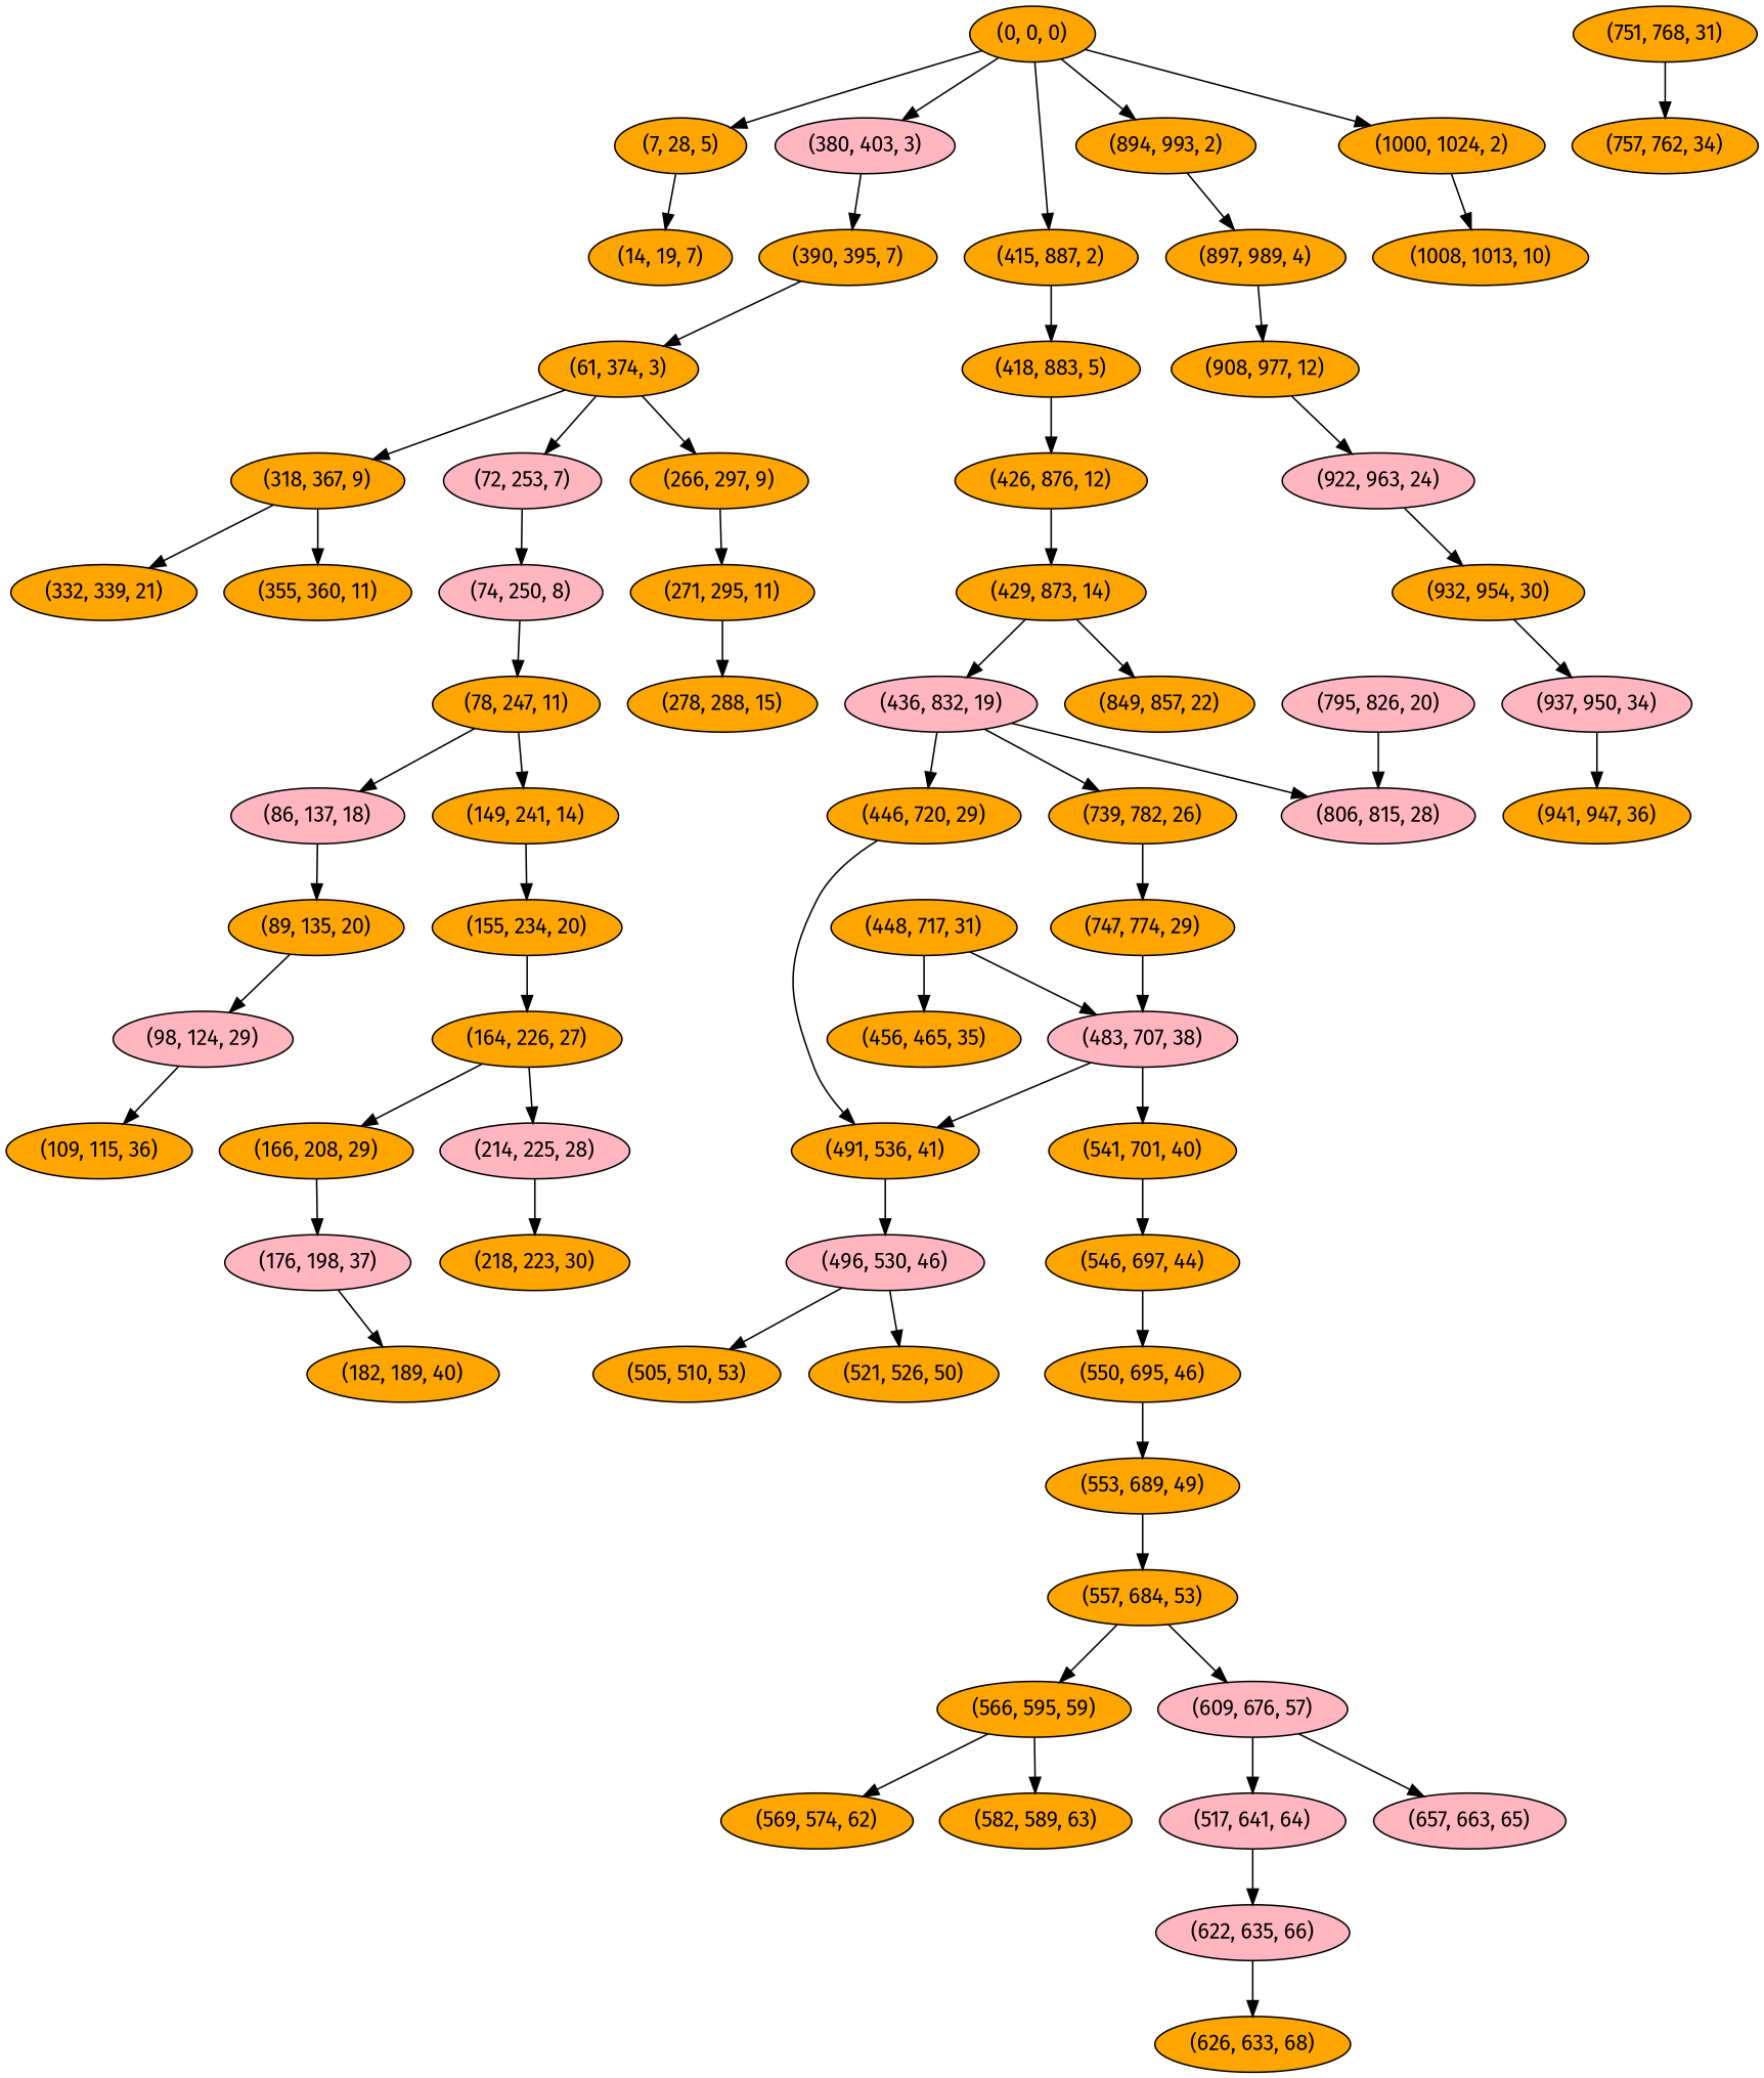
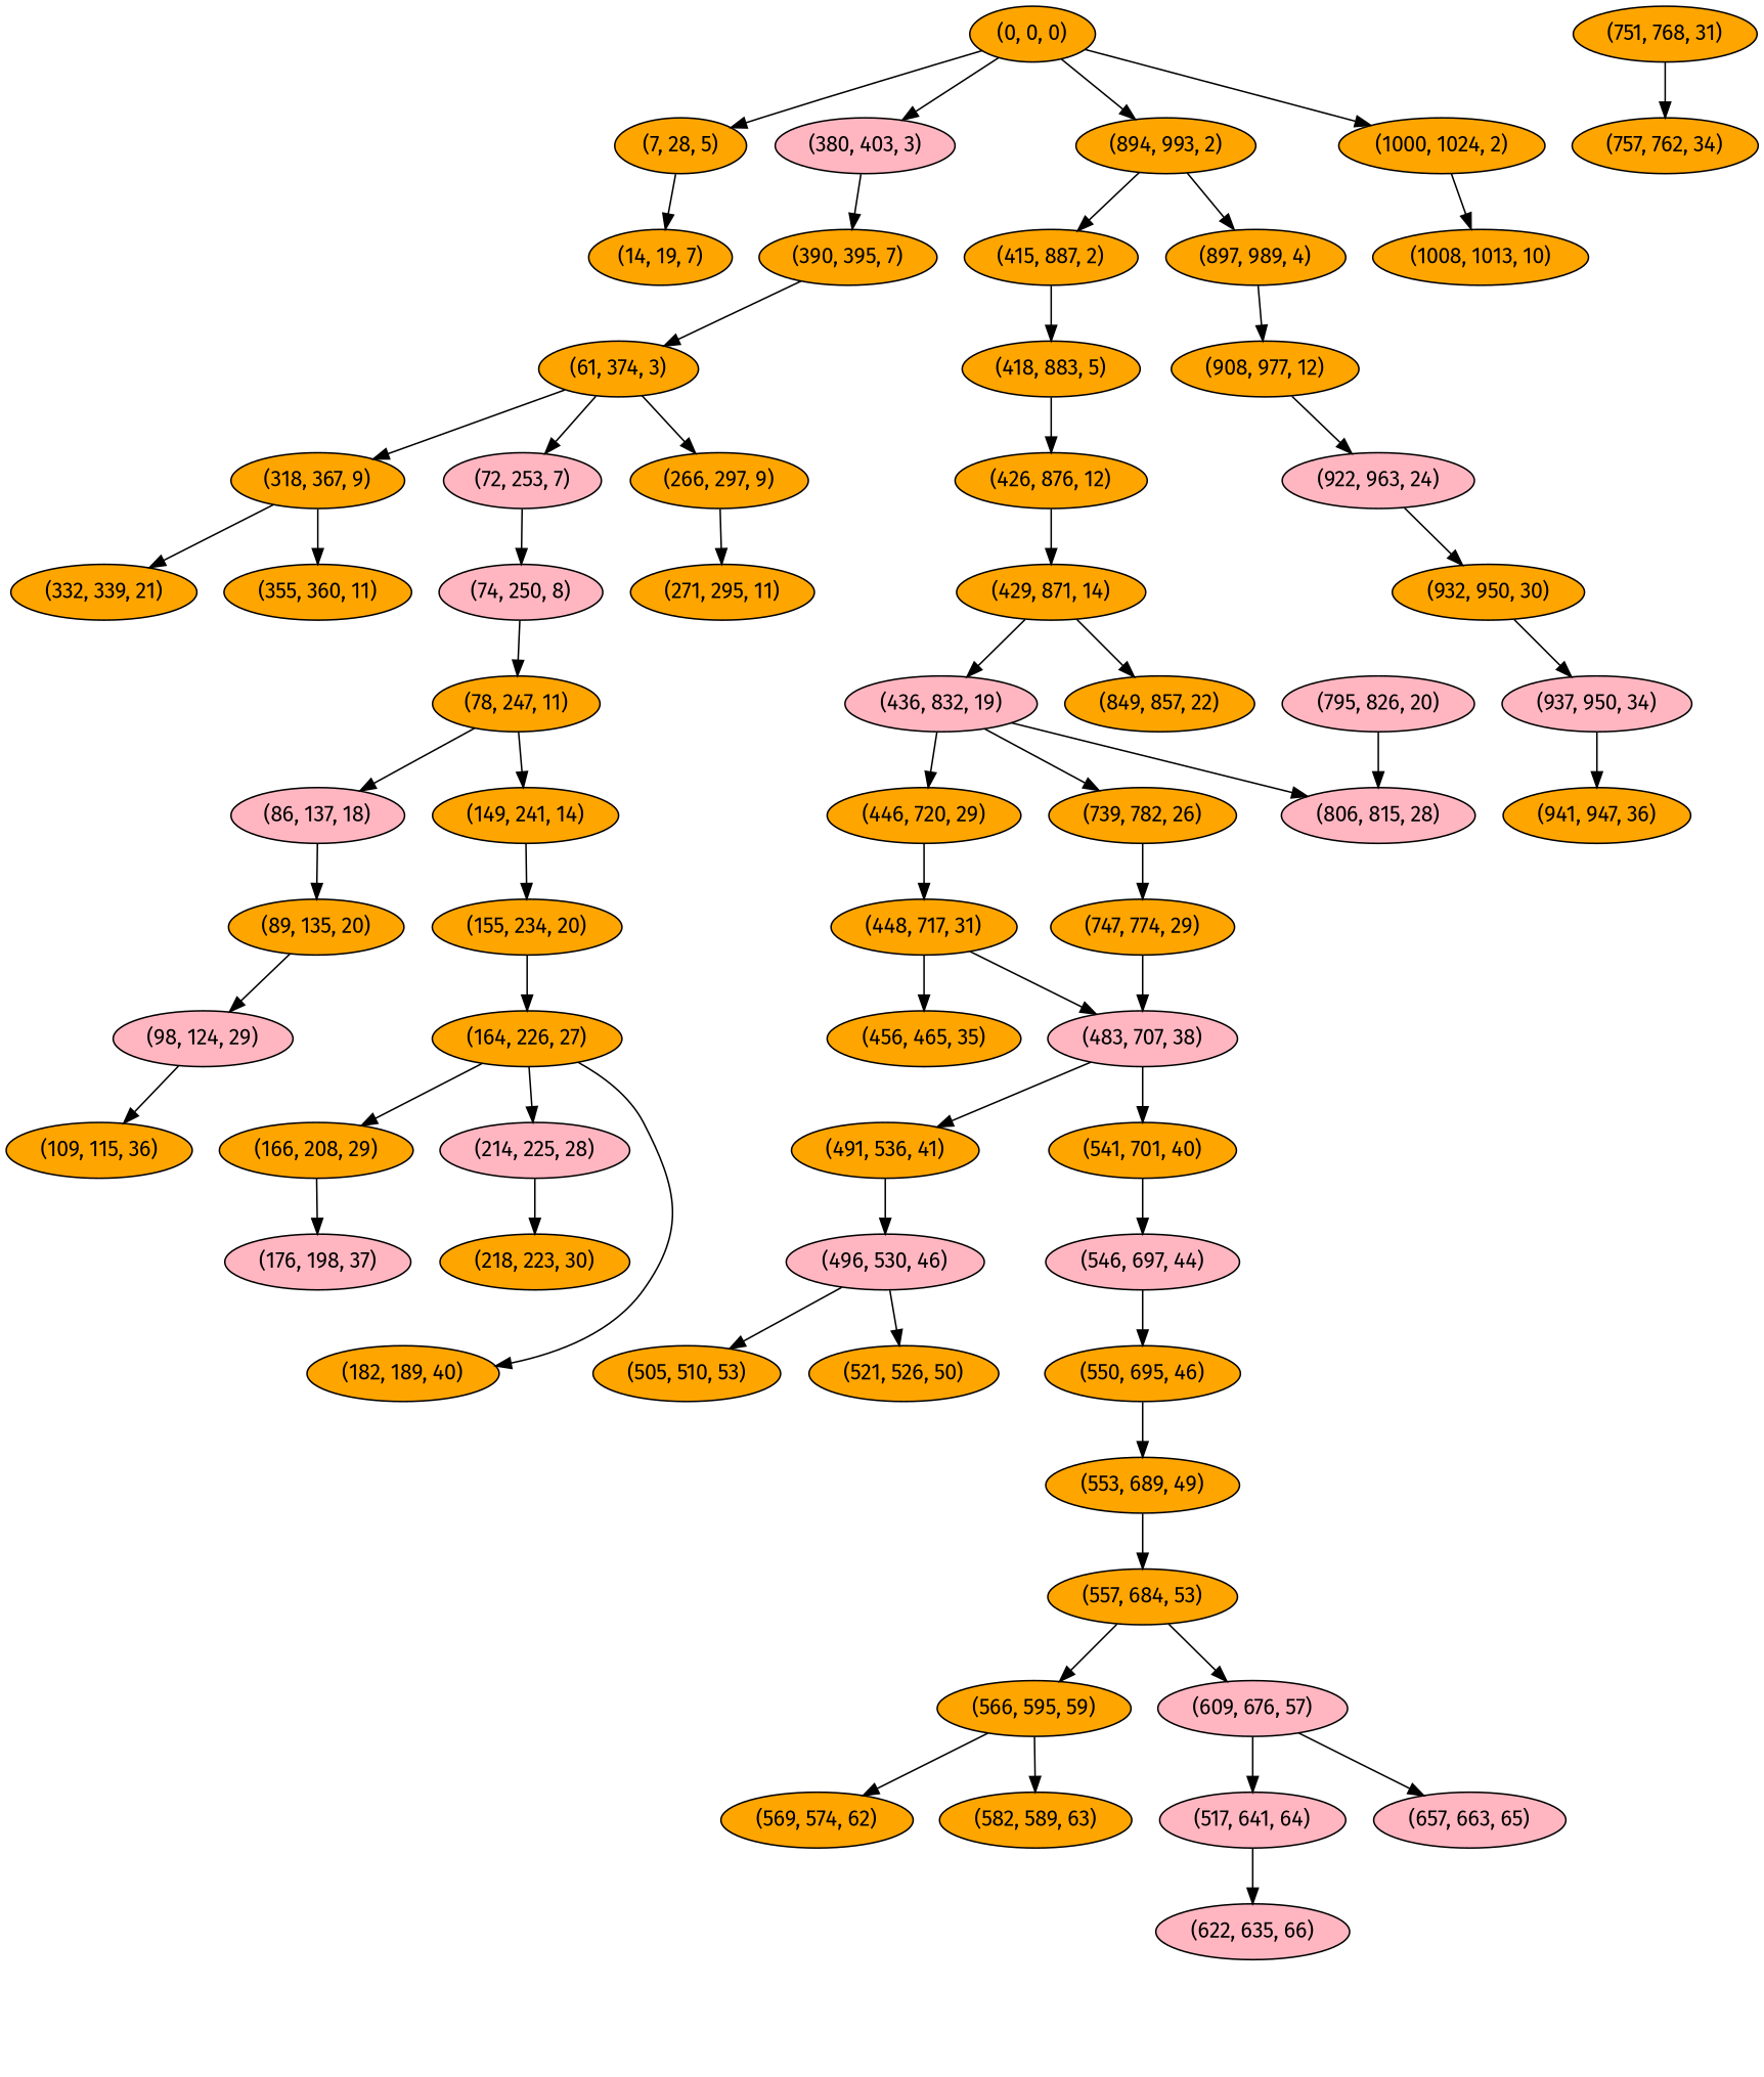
  digraph {
    fontname="Fira Sans"
    node [fillcolor=orange fontname="Fira Sans" style=filled]
    edge [fontname="Fira Sans"]
    "(0, 0, 0)"
    "(7, 28, 5)"
    "(380, 403, 3)" [fillcolor=lightpink]
    "(415, 887, 2)"
    "(894, 993, 2)"
    "(1000, 1024, 2)"
    "(14, 19, 7)"
    "(72, 253, 7)" [fillcolor=lightpink]
    "(61, 374, 3)"
    "(266, 297, 9)"
    "(318, 367, 9)"
    "(390, 395, 7)"
    "(418, 883, 5)"
    "(897, 989, 4)"
    "(1008, 1013, 10)"
    "(74, 250, 8)" [fillcolor=lightpink]
    "(271, 295, 11)"
    "(332, 339, 21)"
    "(355, 360, 11)"
    "(78, 247, 11)"
    "(86, 137, 18)" [fillcolor=lightpink]
    "(149, 241, 14)"
    "(89, 135, 20)"
    "(155, 234, 20)"
    "(98, 124, 29)" [fillcolor=lightpink]
    "(109, 115, 36)"
    "(164, 226, 27)"
    "(166, 208, 29)"
    "(214, 225, 28)" [fillcolor=lightpink]
    "(176, 198, 37)" [fillcolor=lightpink]
    "(218, 223, 30)"
    "(182, 189, 40)"
-   "(278, 288, 15)"
    "(426, 876, 12)"
-   "(429, 871, 14)" [label="(429, 873, 14)"]
+   "(429, 871, 14)"
    "(436, 832, 19)" [fillcolor=lightpink]
    "(849, 857, 22)"
    "(446, 720, 29)"
    "(739, 782, 26)"
    "(806, 815, 28)" [fillcolor=lightpink]
    "(448, 717, 31)"
    "(747, 774, 29)"
    "(795, 826, 20)" [fillcolor=lightpink]
    "(456, 465, 35)"
    "(483, 707, 38)" [fillcolor=lightpink]
    "(491, 536, 41)"
    "(541, 701, 40)"
    "(496, 530, 46)" [fillcolor=lightpink]
-   "(546, 697, 44)"
+   "(546, 697, 44)" [fillcolor=lightpink]
    "(505, 510, 53)"
    "(521, 526, 50)"
    "(550, 695, 46)"
    "(553, 689, 49)"
    "(557, 684, 53)"
    "(566, 595, 59)"
    "(609, 676, 57)" [fillcolor=lightpink]
    "(569, 574, 62)"
    "(582, 589, 63)"
    n59 [fillcolor=lightpink label="(517, 641, 64)"]
    "(657, 663, 65)" [fillcolor=lightpink]
    "(622, 635, 66)" [fillcolor=lightpink]
-   "(626, 633, 68)"
    "(751, 768, 31)"
    "(757, 762, 34)"
    "(908, 977, 12)"
    "(922, 963, 24)" [fillcolor=lightpink]
-   "(932, 954, 30)"
+   "(932, 954, 30)" [label="(932, 950, 30)"]
    "(937, 950, 34)" [fillcolor=lightpink]
    "(941, 947, 36)"
    "(0, 0, 0)" -> "(7, 28, 5)"
    "(0, 0, 0)" -> "(380, 403, 3)"
-   "(0, 0, 0)" -> "(415, 887, 2)"
+   "(894, 993, 2)" -> "(415, 887, 2)"
    "(0, 0, 0)" -> "(894, 993, 2)"
    "(0, 0, 0)" -> "(1000, 1024, 2)"
    "(7, 28, 5)" -> "(14, 19, 7)"
    "(380, 403, 3)" -> "(390, 395, 7)"
    "(415, 887, 2)" -> "(418, 883, 5)"
    "(894, 993, 2)" -> "(897, 989, 4)"
    "(1000, 1024, 2)" -> "(1008, 1013, 10)"
    "(72, 253, 7)" -> "(74, 250, 8)"
    "(61, 374, 3)" -> "(72, 253, 7)"
    "(61, 374, 3)" -> "(266, 297, 9)"
    "(61, 374, 3)" -> "(318, 367, 9)"
    "(266, 297, 9)" -> "(271, 295, 11)"
    "(318, 367, 9)" -> "(332, 339, 21)"
    "(318, 367, 9)" -> "(355, 360, 11)"
    "(390, 395, 7)" -> "(61, 374, 3)"
    "(418, 883, 5)" -> "(426, 876, 12)"
    "(897, 989, 4)" -> "(908, 977, 12)"
    "(74, 250, 8)" -> "(78, 247, 11)"
-   "(271, 295, 11)" -> "(278, 288, 15)"
    "(78, 247, 11)" -> "(86, 137, 18)"
    "(78, 247, 11)" -> "(149, 241, 14)"
    "(86, 137, 18)" -> "(89, 135, 20)"
    "(149, 241, 14)" -> "(155, 234, 20)"
    "(89, 135, 20)" -> "(98, 124, 29)"
    "(155, 234, 20)" -> "(164, 226, 27)"
    "(98, 124, 29)" -> "(109, 115, 36)"
    "(164, 226, 27)" -> "(166, 208, 29)"
    "(164, 226, 27)" -> "(214, 225, 28)"
    "(166, 208, 29)" -> "(176, 198, 37)"
    "(214, 225, 28)" -> "(218, 223, 30)"
-   "(176, 198, 37)" -> "(182, 189, 40)"
+   "(164, 226, 27)" -> "(182, 189, 40)"
    "(426, 876, 12)" -> "(429, 871, 14)"
    "(429, 871, 14)" -> "(436, 832, 19)"
    "(429, 871, 14)" -> "(849, 857, 22)"
    "(436, 832, 19)" -> "(446, 720, 29)"
    "(436, 832, 19)" -> "(739, 782, 26)"
    "(436, 832, 19)" -> "(806, 815, 28)"
-   "(446, 720, 29)" -> "(491, 536, 41)"
+   "(446, 720, 29)" -> "(448, 717, 31)"
    "(739, 782, 26)" -> "(747, 774, 29)"
    "(448, 717, 31)" -> "(456, 465, 35)"
    "(448, 717, 31)" -> "(483, 707, 38)"
    "(747, 774, 29)" -> "(483, 707, 38)"
    "(795, 826, 20)" -> "(806, 815, 28)"
    "(483, 707, 38)" -> "(491, 536, 41)"
    "(483, 707, 38)" -> "(541, 701, 40)"
    "(491, 536, 41)" -> "(496, 530, 46)"
    "(541, 701, 40)" -> "(546, 697, 44)"
    "(496, 530, 46)" -> "(505, 510, 53)"
    "(496, 530, 46)" -> "(521, 526, 50)"
    "(546, 697, 44)" -> "(550, 695, 46)"
    "(550, 695, 46)" -> "(553, 689, 49)"
    "(553, 689, 49)" -> "(557, 684, 53)"
    "(557, 684, 53)" -> "(566, 595, 59)"
    "(557, 684, 53)" -> "(609, 676, 57)"
    "(566, 595, 59)" -> "(569, 574, 62)"
    "(566, 595, 59)" -> "(582, 589, 63)"
    "(609, 676, 57)" -> n59
    "(609, 676, 57)" -> "(657, 663, 65)"
    n59 -> "(622, 635, 66)"
-   "(622, 635, 66)" -> "(626, 633, 68)"
    "(751, 768, 31)" -> "(757, 762, 34)"
    "(908, 977, 12)" -> "(922, 963, 24)"
    "(922, 963, 24)" -> "(932, 954, 30)"
    "(932, 954, 30)" -> "(937, 950, 34)"
    "(937, 950, 34)" -> "(941, 947, 36)"
  }
